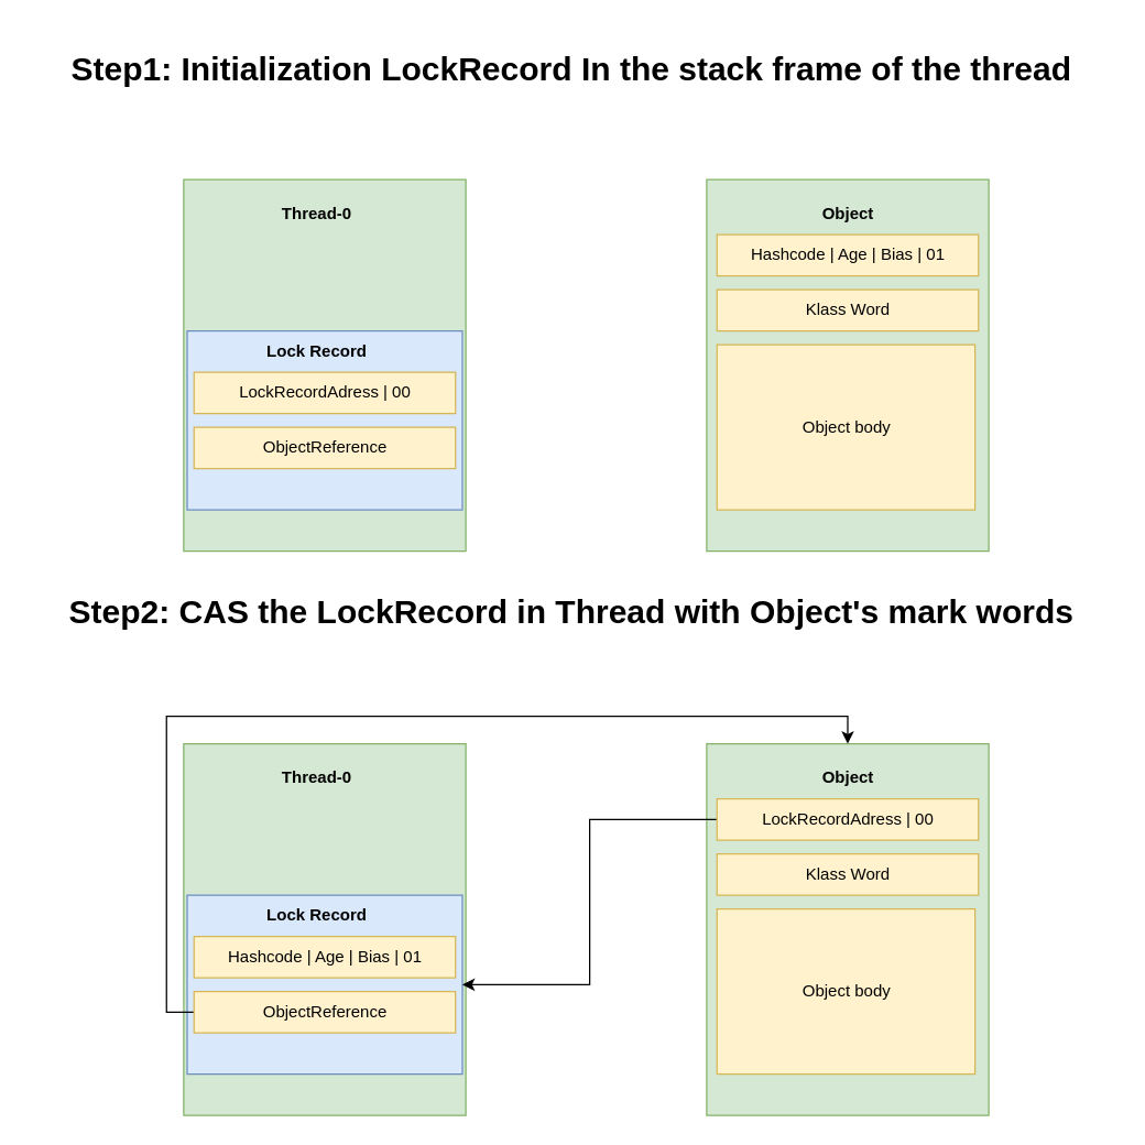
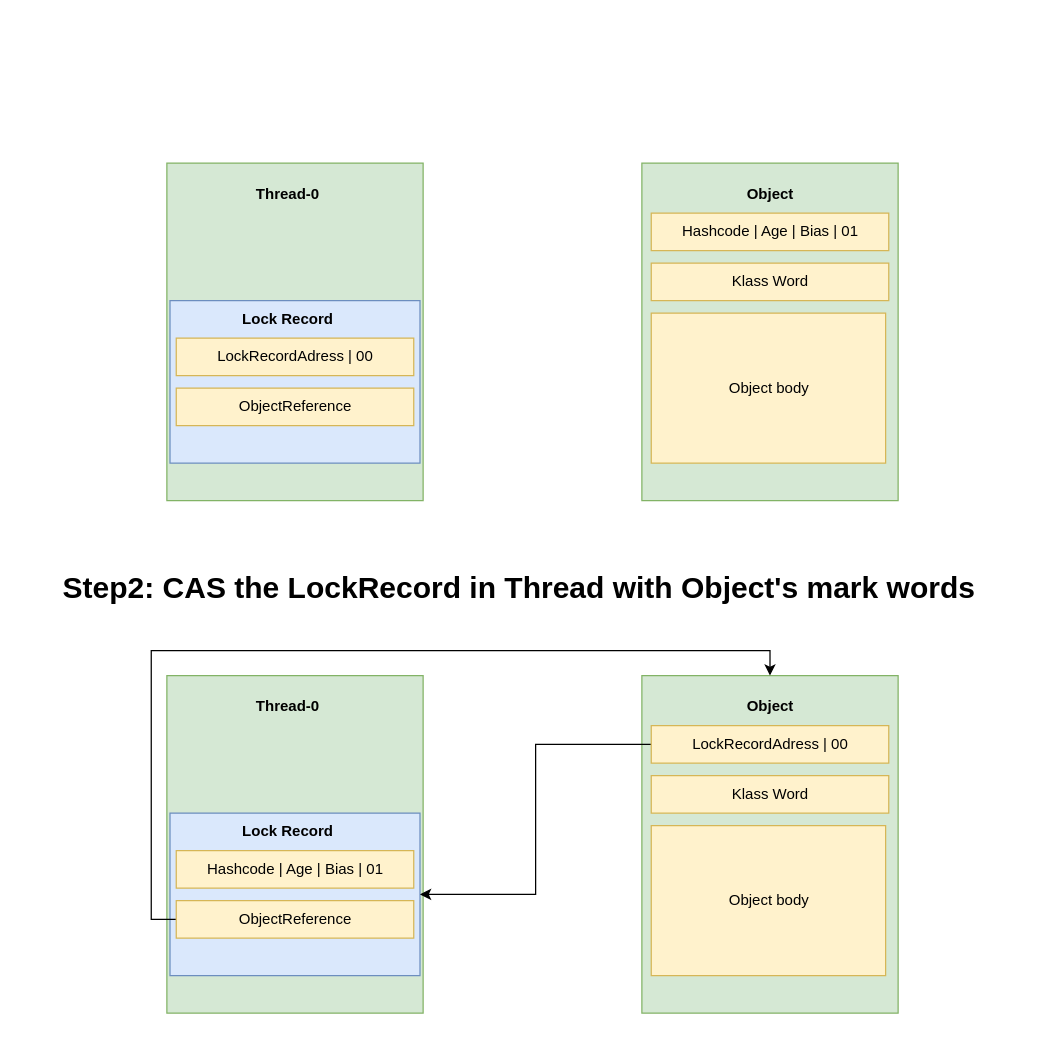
  <mxCell id="0" />
  <mxCell id="1" parent="0" />
  <mxCell id="2" value="" style="rounded=0;whiteSpace=wrap;html=1;fillColor=#d5e8d4;strokeColor=#82b366;" vertex="1" parent="1"><mxGeometry x="513" y="130" width="205" height="270" as="geometry" /></mxCell>
  <mxCell id="3" value="&lt;b&gt;Object&lt;/b&gt;" style="text;html=1;align=center;verticalAlign=middle;whiteSpace=wrap;rounded=0;" vertex="1" parent="1"><mxGeometry x="585.5" y="140" width="60" height="30" as="geometry" /></mxCell>
  <mxCell id="4" value="Hashcode | Age | Bias | 01" style="rounded=0;whiteSpace=wrap;html=1;fillColor=#fff2cc;strokeColor=#d6b656;" vertex="1" parent="1"><mxGeometry x="520.5" y="170" width="190" height="30" as="geometry" /></mxCell>
  <mxCell id="5" value="Klass Word" style="rounded=0;whiteSpace=wrap;html=1;fillColor=#fff2cc;strokeColor=#d6b656;" vertex="1" parent="1"><mxGeometry x="520.5" y="210" width="190" height="30" as="geometry" /></mxCell>
  <mxCell id="6" value="Object body" style="rounded=0;whiteSpace=wrap;html=1;fillColor=#fff2cc;strokeColor=#d6b656;" vertex="1" parent="1"><mxGeometry x="520.5" y="250" width="187.5" height="120" as="geometry" /></mxCell>
  <mxCell id="7" value="" style="rounded=0;whiteSpace=wrap;html=1;fillColor=#d5e8d4;strokeColor=#82b366;" vertex="1" parent="1"><mxGeometry x="133" y="130" width="205" height="270" as="geometry" /></mxCell>
  <mxCell id="8" value="&lt;b&gt;Thread-0&lt;/b&gt;" style="text;html=1;align=center;verticalAlign=middle;whiteSpace=wrap;rounded=0;" vertex="1" parent="1"><mxGeometry x="200" y="140" width="60" height="30" as="geometry" /></mxCell>
  <mxCell id="9" value="" style="rounded=0;whiteSpace=wrap;html=1;fillColor=#dae8fc;strokeColor=#6c8ebf;" vertex="1" parent="1"><mxGeometry x="135.5" y="240" width="200" height="130" as="geometry" /></mxCell>
  <mxCell id="10" value="&lt;b&gt;Lock Record&lt;/b&gt;" style="text;html=1;align=center;verticalAlign=middle;whiteSpace=wrap;rounded=0;" vertex="1" parent="1"><mxGeometry x="185" y="240" width="90" height="30" as="geometry" /></mxCell>
  <mxCell id="11" value="LockRecordAdress | 00" style="rounded=0;whiteSpace=wrap;html=1;fillColor=#fff2cc;strokeColor=#d6b656;" vertex="1" parent="1"><mxGeometry x="140.5" y="270" width="190" height="30" as="geometry" /></mxCell>
  <mxCell id="12" value="ObjectReference" style="rounded=0;whiteSpace=wrap;html=1;fillColor=#fff2cc;strokeColor=#d6b656;" vertex="1" parent="1"><mxGeometry x="140.5" y="310" width="190" height="30" as="geometry" /></mxCell>
- <mxCell id="13" value="&lt;b&gt;&lt;font style=&quot;font-size: 24px;&quot;&gt;Step1: Initialization LockRecord In the stack frame of the thread&lt;/font&gt;&lt;/b&gt;" style="text;html=1;align=center;verticalAlign=middle;whiteSpace=wrap;rounded=0;" vertex="1" parent="1"><mxGeometry x="20" y="20" width="790" height="60" as="geometry" /></mxCell>
- <mxCell id="14" value="&lt;b&gt;&lt;font style=&quot;font-size: 24px;&quot;&gt;Step2: CAS the LockRecord in Thread with Object's mark words&lt;/font&gt;&lt;/b&gt;" style="text;html=1;align=center;verticalAlign=middle;whiteSpace=wrap;rounded=0;" vertex="1" parent="1"><mxGeometry x="20" y="415" width="790" height="60" as="geometry" /></mxCell>
+ <mxCell id="14" value="&lt;b&gt;&lt;font style=&quot;font-size: 24px;&quot;&gt;Step2: CAS the LockRecord in Thread with Object's mark words&lt;/font&gt;&lt;/b&gt;" style="text;html=1;align=center;verticalAlign=middle;whiteSpace=wrap;rounded=0;" vertex="1" parent="1"><mxGeometry x="20" y="440" width="790" height="60" as="geometry" /></mxCell>
  <mxCell id="15" value="" style="rounded=0;whiteSpace=wrap;html=1;fillColor=#d5e8d4;strokeColor=#82b366;" vertex="1" parent="1"><mxGeometry x="513" y="540" width="205" height="270" as="geometry" /></mxCell>
  <mxCell id="16" value="&lt;b&gt;Object&lt;/b&gt;" style="text;html=1;align=center;verticalAlign=middle;whiteSpace=wrap;rounded=0;" vertex="1" parent="1"><mxGeometry x="585.5" y="550" width="60" height="30" as="geometry" /></mxCell>
  <mxCell id="17" value="Klass Word" style="rounded=0;whiteSpace=wrap;html=1;fillColor=#fff2cc;strokeColor=#d6b656;" vertex="1" parent="1"><mxGeometry x="520.5" y="620" width="190" height="30" as="geometry" /></mxCell>
  <mxCell id="18" value="Object body" style="rounded=0;whiteSpace=wrap;html=1;fillColor=#fff2cc;strokeColor=#d6b656;" vertex="1" parent="1"><mxGeometry x="520.5" y="660" width="187.5" height="120" as="geometry" /></mxCell>
  <mxCell id="19" value="" style="rounded=0;whiteSpace=wrap;html=1;fillColor=#d5e8d4;strokeColor=#82b366;" vertex="1" parent="1"><mxGeometry x="133" y="540" width="205" height="270" as="geometry" /></mxCell>
  <mxCell id="20" value="&lt;b&gt;Thread-0&lt;/b&gt;" style="text;html=1;align=center;verticalAlign=middle;whiteSpace=wrap;rounded=0;" vertex="1" parent="1"><mxGeometry x="200" y="550" width="60" height="30" as="geometry" /></mxCell>
  <mxCell id="21" value="" style="rounded=0;whiteSpace=wrap;html=1;fillColor=#dae8fc;strokeColor=#6c8ebf;" vertex="1" parent="1"><mxGeometry x="135.5" y="650" width="200" height="130" as="geometry" /></mxCell>
  <mxCell id="22" value="&lt;b&gt;Lock Record&lt;/b&gt;" style="text;html=1;align=center;verticalAlign=middle;whiteSpace=wrap;rounded=0;" vertex="1" parent="1"><mxGeometry x="185" y="650" width="90" height="30" as="geometry" /></mxCell>
  <mxCell id="23" style="edgeStyle=orthogonalEdgeStyle;rounded=0;orthogonalLoop=1;jettySize=auto;html=1;exitX=0;exitY=0.5;exitDx=0;exitDy=0;entryX=1;entryY=0.5;entryDx=0;entryDy=0;" edge="1" parent="1" source="24" target="21"><mxGeometry relative="1" as="geometry" /></mxCell>
  <mxCell id="24" value="LockRecordAdress | 00" style="rounded=0;whiteSpace=wrap;html=1;fillColor=#fff2cc;strokeColor=#d6b656;" vertex="1" parent="1"><mxGeometry x="520.5" y="580" width="190" height="30" as="geometry" /></mxCell>
  <mxCell id="25" style="edgeStyle=orthogonalEdgeStyle;rounded=0;orthogonalLoop=1;jettySize=auto;html=1;exitX=0;exitY=0.5;exitDx=0;exitDy=0;entryX=0.5;entryY=0;entryDx=0;entryDy=0;" edge="1" parent="1" source="26" target="15"><mxGeometry relative="1" as="geometry" /></mxCell>
  <mxCell id="26" value="ObjectReference" style="rounded=0;whiteSpace=wrap;html=1;fillColor=#fff2cc;strokeColor=#d6b656;" vertex="1" parent="1"><mxGeometry x="140.5" y="720" width="190" height="30" as="geometry" /></mxCell>
  <mxCell id="27" value="Hashcode | Age | Bias | 01" style="rounded=0;whiteSpace=wrap;html=1;fillColor=#fff2cc;strokeColor=#d6b656;" vertex="1" parent="1"><mxGeometry x="140.5" y="680" width="190" height="30" as="geometry" /></mxCell>
